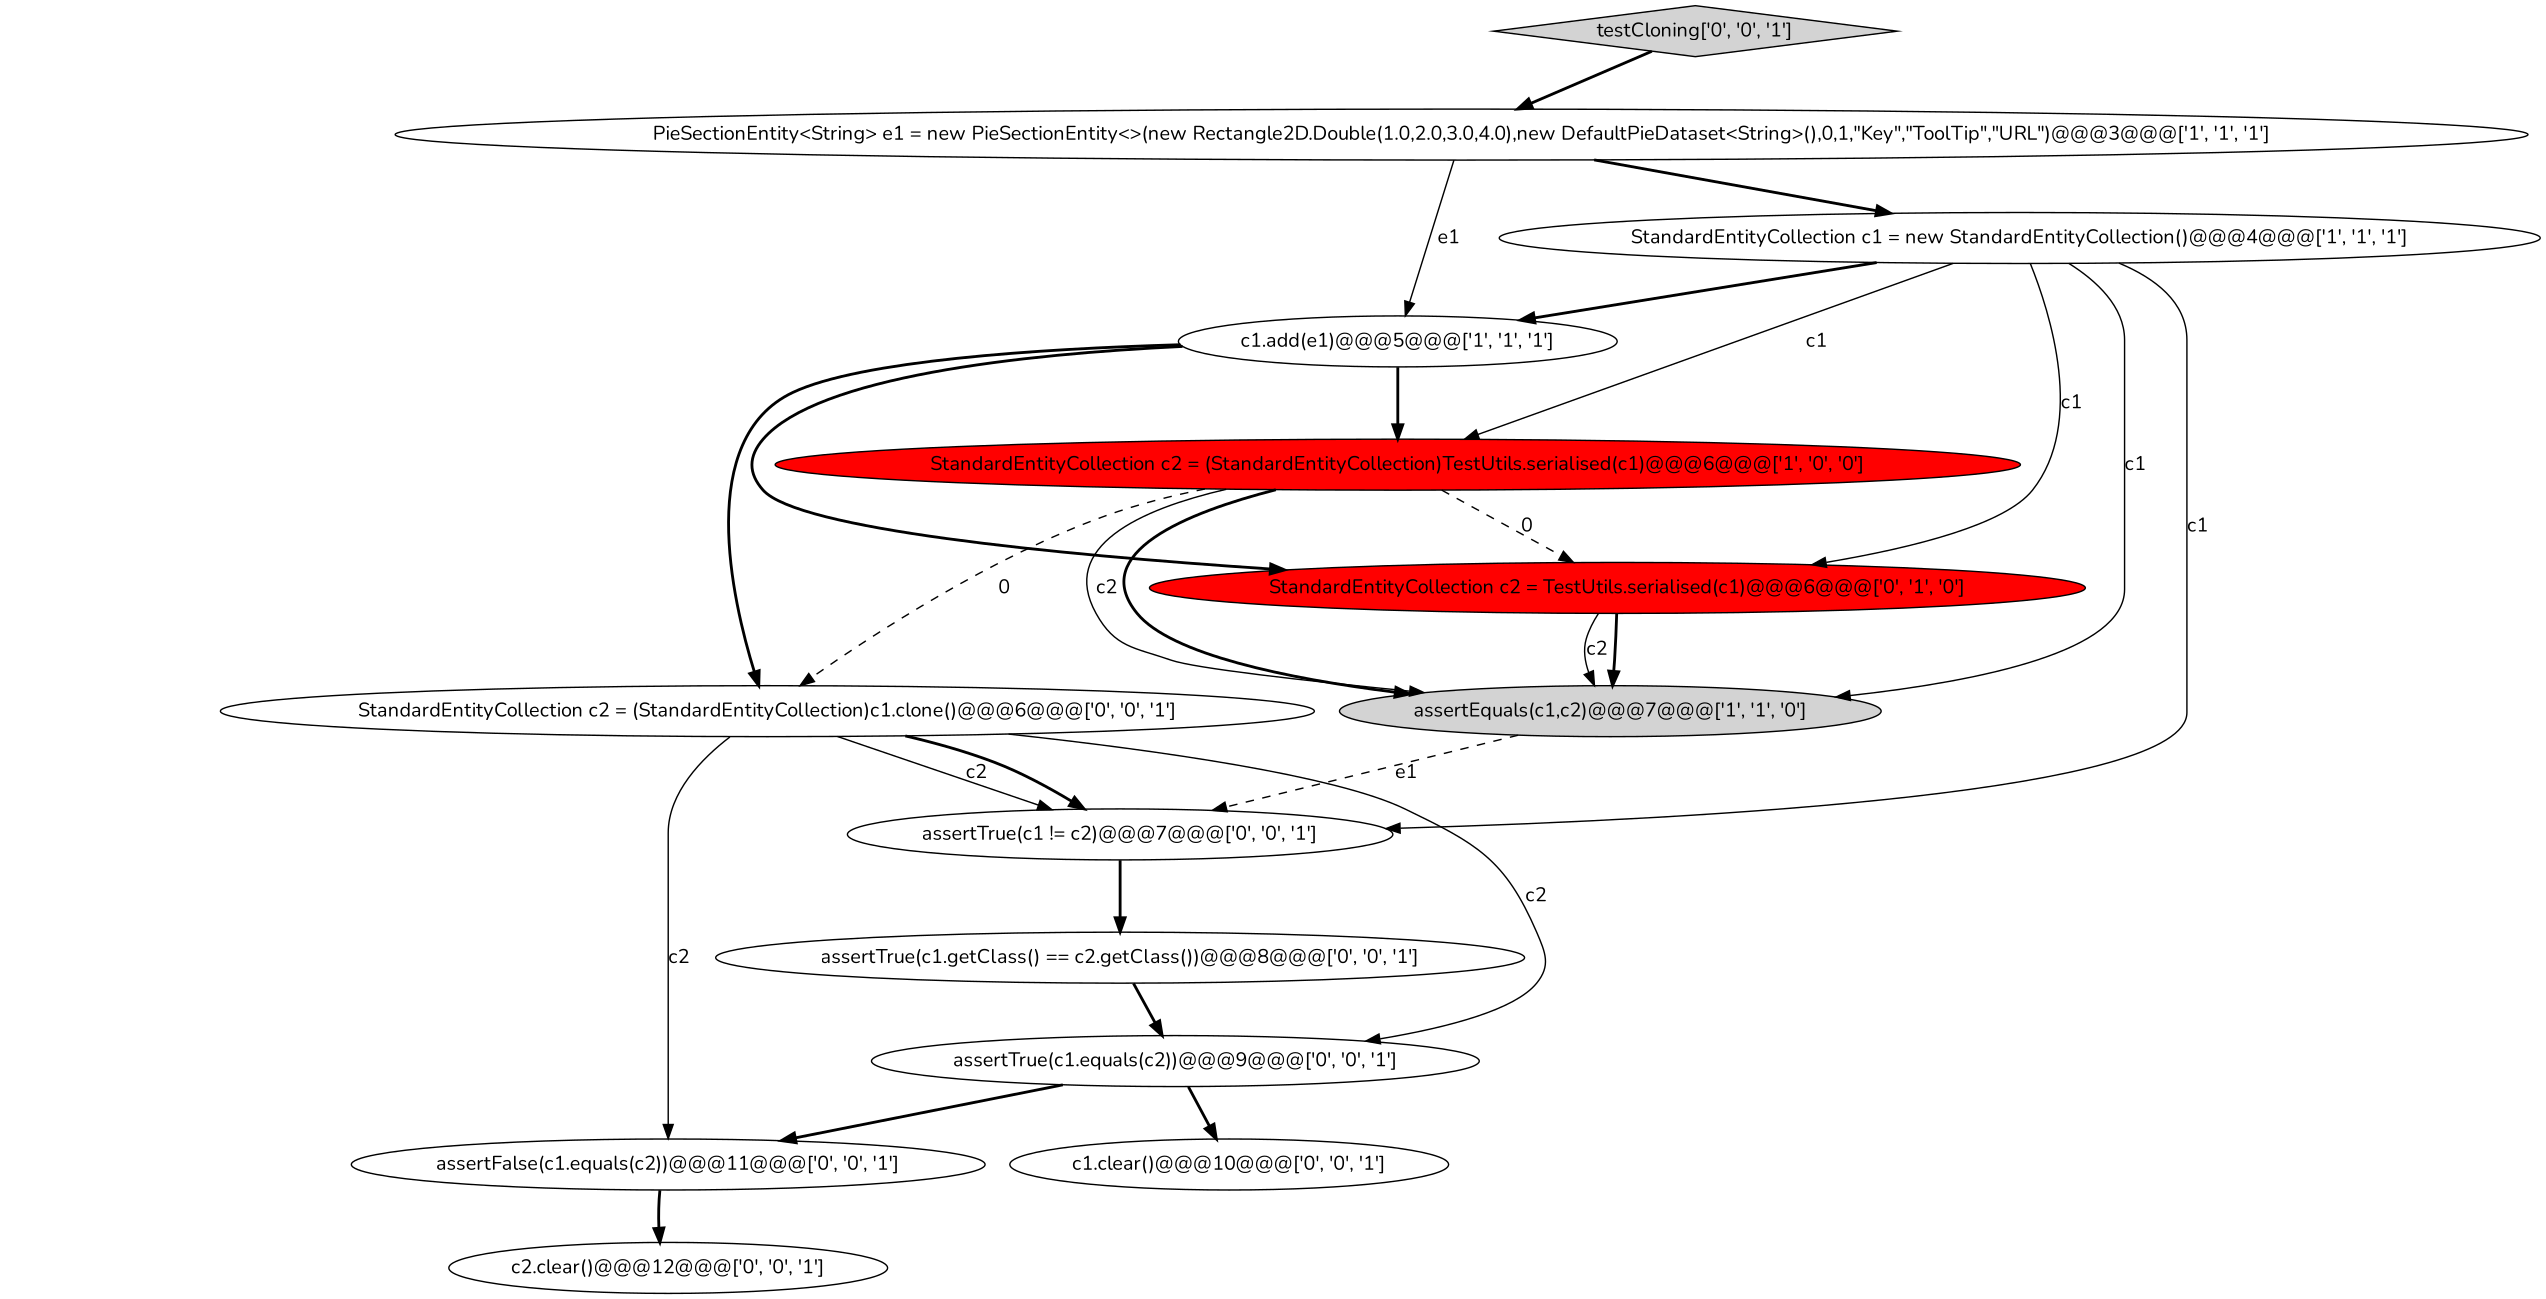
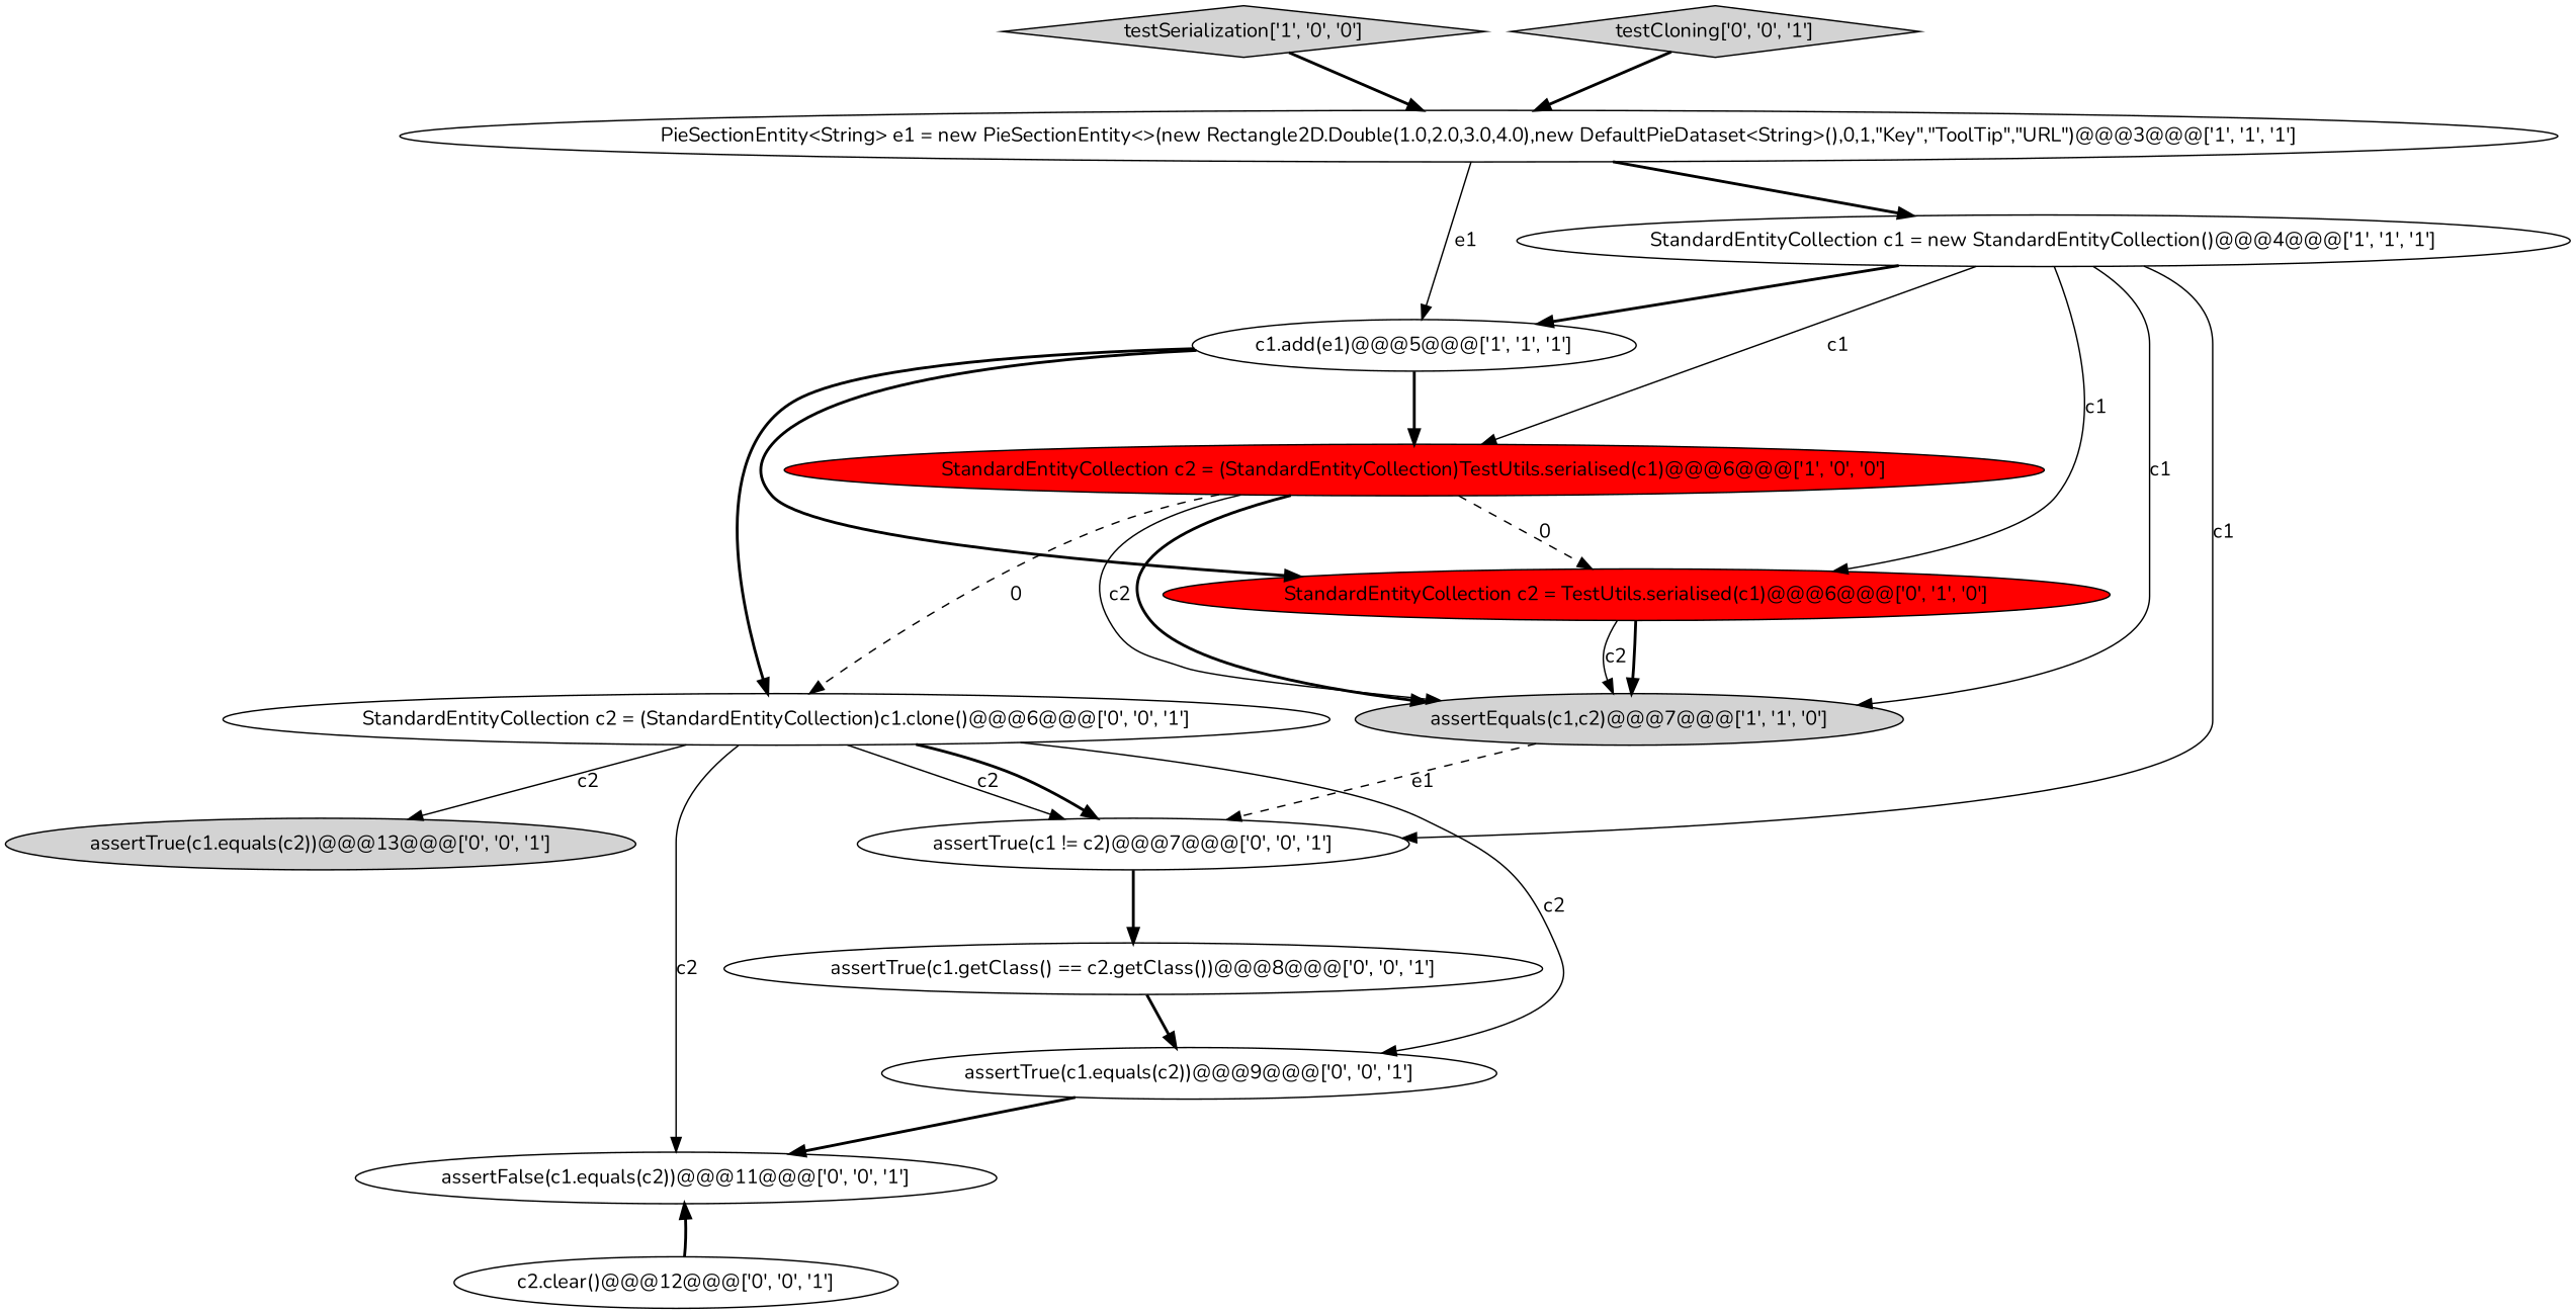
  digraph {
    fontname=Nunito
    node [fillcolor=white fontname=Nunito shape=ellipse style=filled]
    edge [fontname=Nunito style=bold]
    n1 [label="StandardEntityCollection c1 = new StandardEntityCollection()@@@4@@@['1', '1', '1']"]
    n2 [fillcolor=lightgray label="assertEquals(c1,c2)@@@7@@@['1', '1', '0']"]
    n3 [label="assertTrue(c1 != c2)@@@7@@@['0', '0', '1']"]
    n4 [label="c1.add(e1)@@@5@@@['1', '1', '1']"]
    n5 [fillcolor=red label="StandardEntityCollection c2 = (StandardEntityCollection)TestUtils.serialised(c1)@@@6@@@['1', '0', '0']"]
    n6 [fillcolor=red label="StandardEntityCollection c2 = TestUtils.serialised(c1)@@@6@@@['0', '1', '0']"]
    n7 [label="assertTrue(c1.getClass() == c2.getClass())@@@8@@@['0', '0', '1']"]
    n8 [label="StandardEntityCollection c2 = (StandardEntityCollection)c1.clone()@@@6@@@['0', '0', '1']"]
+   n9 [fillcolor=lightgray label="assertTrue(c1.equals(c2))@@@13@@@['0', '0', '1']"]
    n10 [label="c2.clear()@@@12@@@['0', '0', '1']"]
    n11 [label="PieSectionEntity<String> e1 = new PieSectionEntity<>(new Rectangle2D.Double(1.0,2.0,3.0,4.0),new DefaultPieDataset<String>(),0,1,\"Key\",\"ToolTip\",\"URL\")@@@3@@@['1', '1', '1']"]
    n12 [label="assertTrue(c1.equals(c2))@@@9@@@['0', '0', '1']"]
-   n13 [label="c1.clear()@@@10@@@['0', '0', '1']"]
    n14 [label="assertFalse(c1.equals(c2))@@@11@@@['0', '0', '1']"]
+   n15 [fillcolor=lightgray label="testSerialization['1', '0', '0']" shape=diamond]
    n16 [fillcolor=lightgray label="testCloning['0', '0', '1']" shape=diamond]
    n1 -> n2 [label=c1 style=solid]
    n1 -> n3 [label=c1 style=solid]
    n1 -> n4
    n1 -> n5 [label=c1 style=solid]
    n1 -> n6 [label=c1 style=solid]
    n2 -> n3 [label=e1 style=dashed]
    n3 -> n7
    n4 -> n5
    n4 -> n6
    n4 -> n8
    n5 -> n2
    n5 -> n2 [label=c2 style=solid]
    n5 -> n6 [label=0 style=dashed]
    n5 -> n8 [label=0 style=dashed]
    n6 -> n2
    n6 -> n2 [label=c2 style=solid]
    n7 -> n12
    n8 -> n3 [label=c2 style=solid]
    n8 -> n3
+   n8 -> n9 [label=c2 style=solid]
    n8 -> n12 [label=c2 style=solid]
    n8 -> n14 [label=c2 style=solid]
    n11 -> n1
    n11 -> n4 [label=e1 style=solid]
-   n12 -> n13
    n12 -> n14
-   n14 -> n10
+   n10 -> n14
+   n15 -> n11
    n16 -> n11
  }
